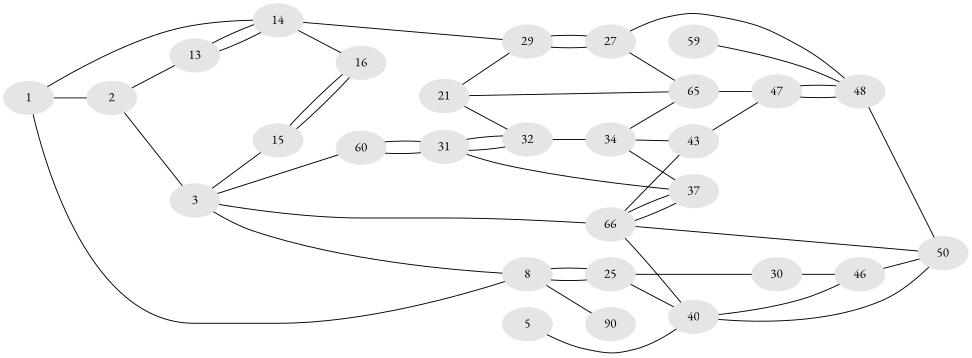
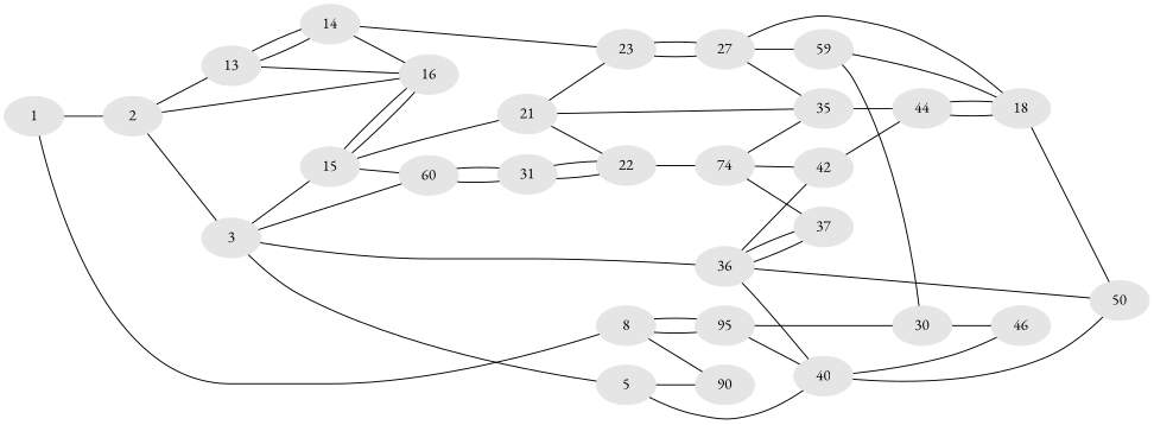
  graph {
    fontname="EB Garamond"
    rankdir=LR
    node [color=gray90 fontname="EB Garamond" style=filled]
    edge [fontname="EB Garamond"]
    1 [super="+7"]
    2 [super="+12"]
    8 [super="+9"]
    14 [super="+24"]
    3 [super="+4"]
    13
    16 [super="+17"]
    n8 [label=90 super="+11"]
-   25 [super="+26"]
-   23 [label=29]
+   25 [super="+26" label=95]
+   23
    5 [super="+6"]
    15 [super="+19"]
    n13 [label=60]
-   36 [super="+52" label=66]
+   36 [super="+52"]
    40 [super="+41"]
    21 [super="+22"]
    31 [super="+38"]
    37
-   43
+   43 [label=42]
    50 [super="+51"]
    46
    30 [super="+45"]
    27 [super="+28"]
-   32 [super="+33"]
-   35 [super="+39" label=65]
-   34 [super="+42"]
-   44 [label=47]
+   32 [super="+33" label=22]
+   35 [super="+39"]
+   34 [super="+42" label=74]
+   44
    n28 [label=59 super="+47"]
-   48 [super="+49"]
+   48 [super="+49" label=18]
    1 -- 2
    1 -- 8
-   1 -- 14
    2 -- 3
    2 -- 13
+   2 -- 16
    8 -- n8
    8 -- 25
    8 -- 25
    14 -- 16
    14 -- 23
-   3 -- 8
+   3 -- 5
    3 -- 15
    3 -- n13
    3 -- 36
    13 -- 14
    13 -- 14
+   13 -- 16
    25 -- 40
    25 -- 30
    23 -- 27
    23 -- 27
+   5 -- n8 [weight=2]
    5 -- 40
    15 -- 16
    15 -- 16
+   15 -- n13
+   15 -- 21
    n13 -- 31
    n13 -- 31
    36 -- 40
    36 -- 37
    36 -- 37
    36 -- 43
    36 -- 50
    40 -- 50
    40 -- 46
    21 -- 23
    21 -- 32
    21 -- 35
-   31 -- 37
    31 -- 32 [weight=2]
    31 -- 32
    43 -- 44
-   46 -- 50
    30 -- 46
    27 -- 35
+   27 -- n28
    27 -- 48
    32 -- 34
    35 -- 44
    34 -- 37
    34 -- 43
    34 -- 35
    44 -- 48
    44 -- 48
+   n28 -- 30 [weight=2]
    n28 -- 48
    48 -- 50
  }
